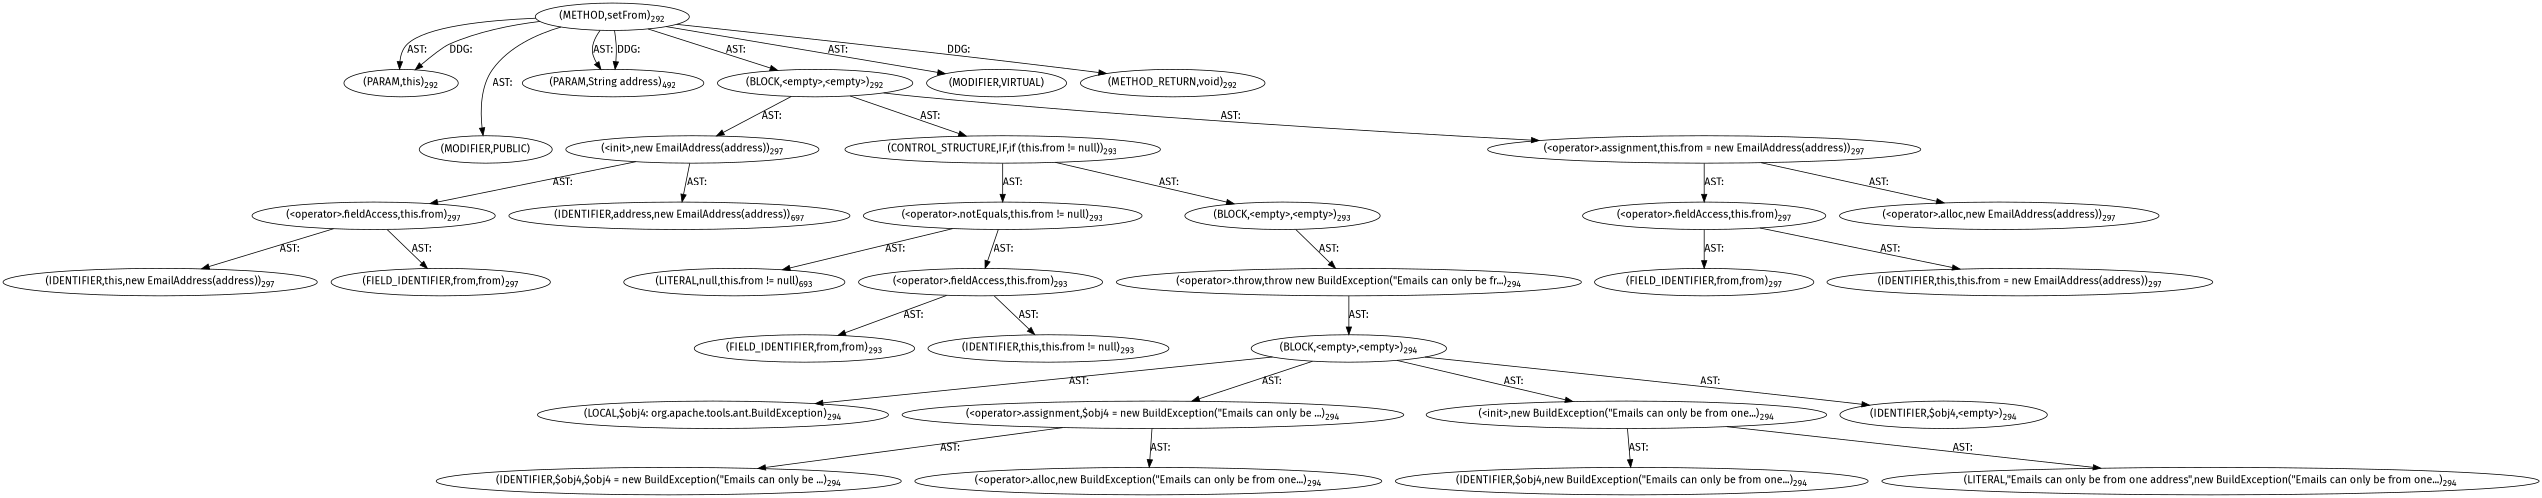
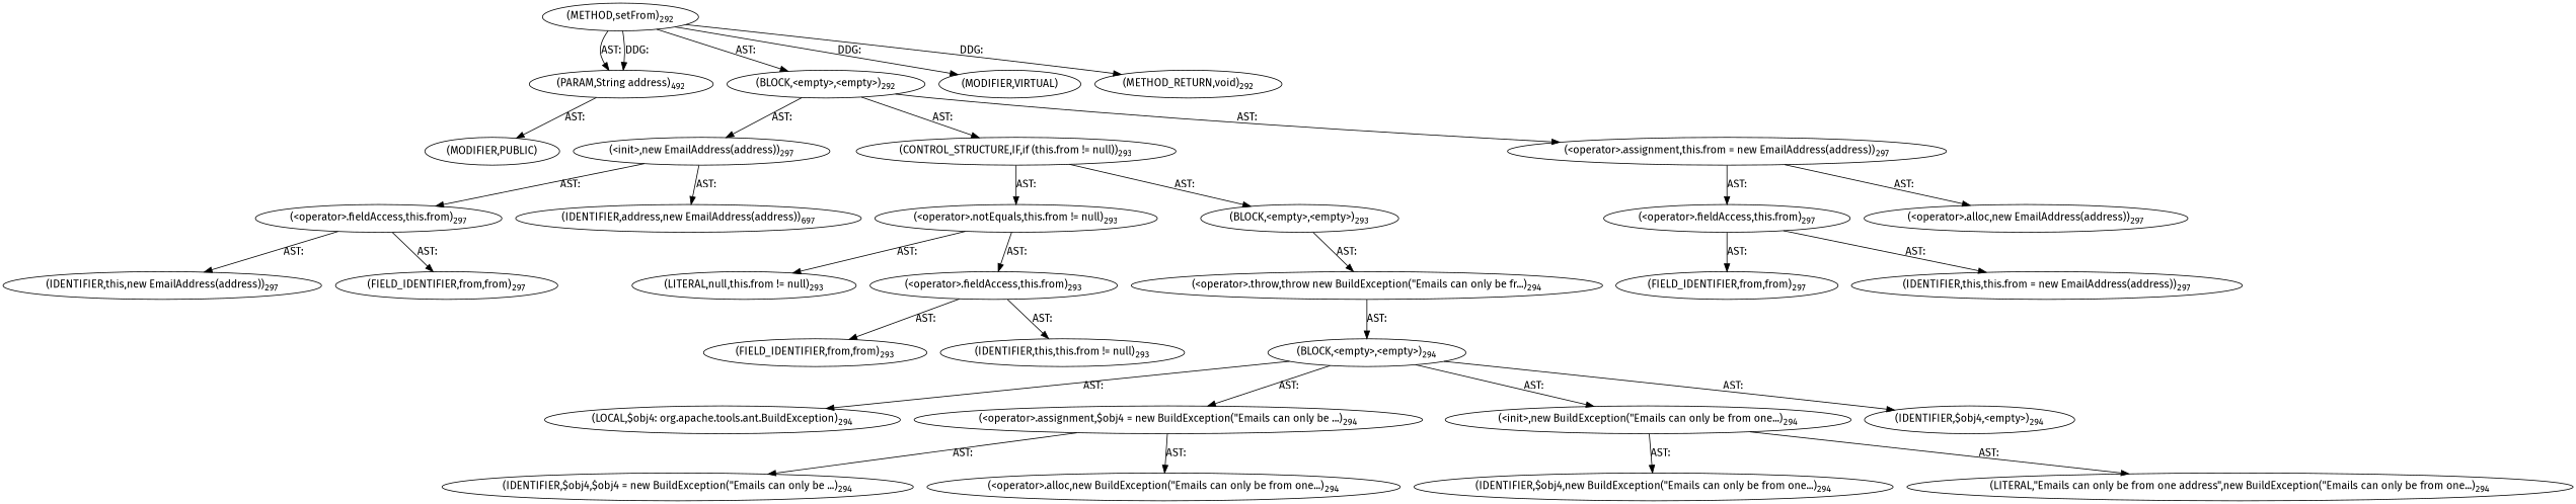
  digraph {
    fontname="Fira Sans"
    node [fontname="Fira Sans"]
    edge [fontname="Fira Sans"]
    n1 [label=<(METHOD,setFrom)<SUB>292</SUB>>]
-   n2 [label=<(PARAM,this)<SUB>292</SUB>>]
    n3 [label=<(PARAM,String address)<SUB>492</SUB>>]
    n4 [label=<(BLOCK,&lt;empty&gt;,&lt;empty&gt;)<SUB>292</SUB>>]
    n5 [label=<(MODIFIER,PUBLIC)>]
    n6 [label=<(MODIFIER,VIRTUAL)>]
    n7 [label=<(METHOD_RETURN,void)<SUB>292</SUB>>]
    n8 [label=<(CONTROL_STRUCTURE,IF,if (this.from != null))<SUB>293</SUB>>]
    n9 [label=<(&lt;operator&gt;.assignment,this.from = new EmailAddress(address))<SUB>297</SUB>>]
    n10 [label=<(&lt;init&gt;,new EmailAddress(address))<SUB>297</SUB>>]
    n11 [label=<(&lt;operator&gt;.notEquals,this.from != null)<SUB>293</SUB>>]
    n12 [label=<(BLOCK,&lt;empty&gt;,&lt;empty&gt;)<SUB>293</SUB>>]
    n13 [label=<(&lt;operator&gt;.fieldAccess,this.from)<SUB>297</SUB>>]
    n14 [label=<(&lt;operator&gt;.alloc,new EmailAddress(address))<SUB>297</SUB>>]
    n15 [label=<(&lt;operator&gt;.fieldAccess,this.from)<SUB>297</SUB>>]
    n16 [label=<(IDENTIFIER,address,new EmailAddress(address))<SUB>697</SUB>>]
    n17 [label=<(&lt;operator&gt;.fieldAccess,this.from)<SUB>293</SUB>>]
-   n18 [label=<(LITERAL,null,this.from != null)<SUB>693</SUB>>]
+   n18 [label=<(LITERAL,null,this.from != null)<SUB>293</SUB>>]
    n19 [label=<(&lt;operator&gt;.throw,throw new BuildException(&quot;Emails can only be fr...)<SUB>294</SUB>>]
    n20 [label=<(IDENTIFIER,this,this.from != null)<SUB>293</SUB>>]
    n21 [label=<(FIELD_IDENTIFIER,from,from)<SUB>293</SUB>>]
    n22 [label=<(BLOCK,&lt;empty&gt;,&lt;empty&gt;)<SUB>294</SUB>>]
    n23 [label=<(LOCAL,$obj4: org.apache.tools.ant.BuildException)<SUB>294</SUB>>]
    n24 [label=<(&lt;operator&gt;.assignment,$obj4 = new BuildException(&quot;Emails can only be ...)<SUB>294</SUB>>]
    n25 [label=<(&lt;init&gt;,new BuildException(&quot;Emails can only be from one...)<SUB>294</SUB>>]
    n26 [label=<(IDENTIFIER,$obj4,&lt;empty&gt;)<SUB>294</SUB>>]
    n27 [label=<(IDENTIFIER,$obj4,$obj4 = new BuildException(&quot;Emails can only be ...)<SUB>294</SUB>>]
    n28 [label=<(&lt;operator&gt;.alloc,new BuildException(&quot;Emails can only be from one...)<SUB>294</SUB>>]
    n29 [label=<(IDENTIFIER,$obj4,new BuildException(&quot;Emails can only be from one...)<SUB>294</SUB>>]
    n30 [label=<(LITERAL,&quot;Emails can only be from one address&quot;,new BuildException(&quot;Emails can only be from one...)<SUB>294</SUB>>]
    n31 [label=<(IDENTIFIER,this,this.from = new EmailAddress(address))<SUB>297</SUB>>]
    n32 [label=<(FIELD_IDENTIFIER,from,from)<SUB>297</SUB>>]
    n33 [label=<(IDENTIFIER,this,new EmailAddress(address))<SUB>297</SUB>>]
    n34 [label=<(FIELD_IDENTIFIER,from,from)<SUB>297</SUB>>]
-   n1 -> n2 [label="AST: "]
-   n1 -> n2 [label="DDG: "]
    n1 -> n3 [label="AST: "]
    n1 -> n3 [label="DDG: "]
    n1 -> n4 [label="AST: "]
-   n1 -> n5 [label="AST: "]
-   n1 -> n6 [label="AST: "]
+   n3 -> n5 [label="AST: "]
+   n1 -> n6 [label="DDG: "]
    n1 -> n7 [label="DDG: "]
    n4 -> n8 [label="AST: "]
    n4 -> n9 [label="AST: "]
    n4 -> n10 [label="AST: "]
    n8 -> n11 [label="AST: "]
    n8 -> n12 [label="AST: "]
    n9 -> n13 [label="AST: "]
    n9 -> n14 [label="AST: "]
    n10 -> n15 [label="AST: "]
    n10 -> n16 [label="AST: "]
    n11 -> n17 [label="AST: "]
    n11 -> n18 [label="AST: "]
    n12 -> n19 [label="AST: "]
    n13 -> n31 [label="AST: "]
    n13 -> n32 [label="AST: "]
    n15 -> n33 [label="AST: "]
    n15 -> n34 [label="AST: "]
    n17 -> n20 [label="AST: "]
    n17 -> n21 [label="AST: "]
    n19 -> n22 [label="AST: "]
    n22 -> n23 [label="AST: "]
    n22 -> n24 [label="AST: "]
    n22 -> n25 [label="AST: "]
    n22 -> n26 [label="AST: "]
    n24 -> n27 [label="AST: "]
    n24 -> n28 [label="AST: "]
    n25 -> n29 [label="AST: "]
    n25 -> n30 [label="AST: "]
  }
